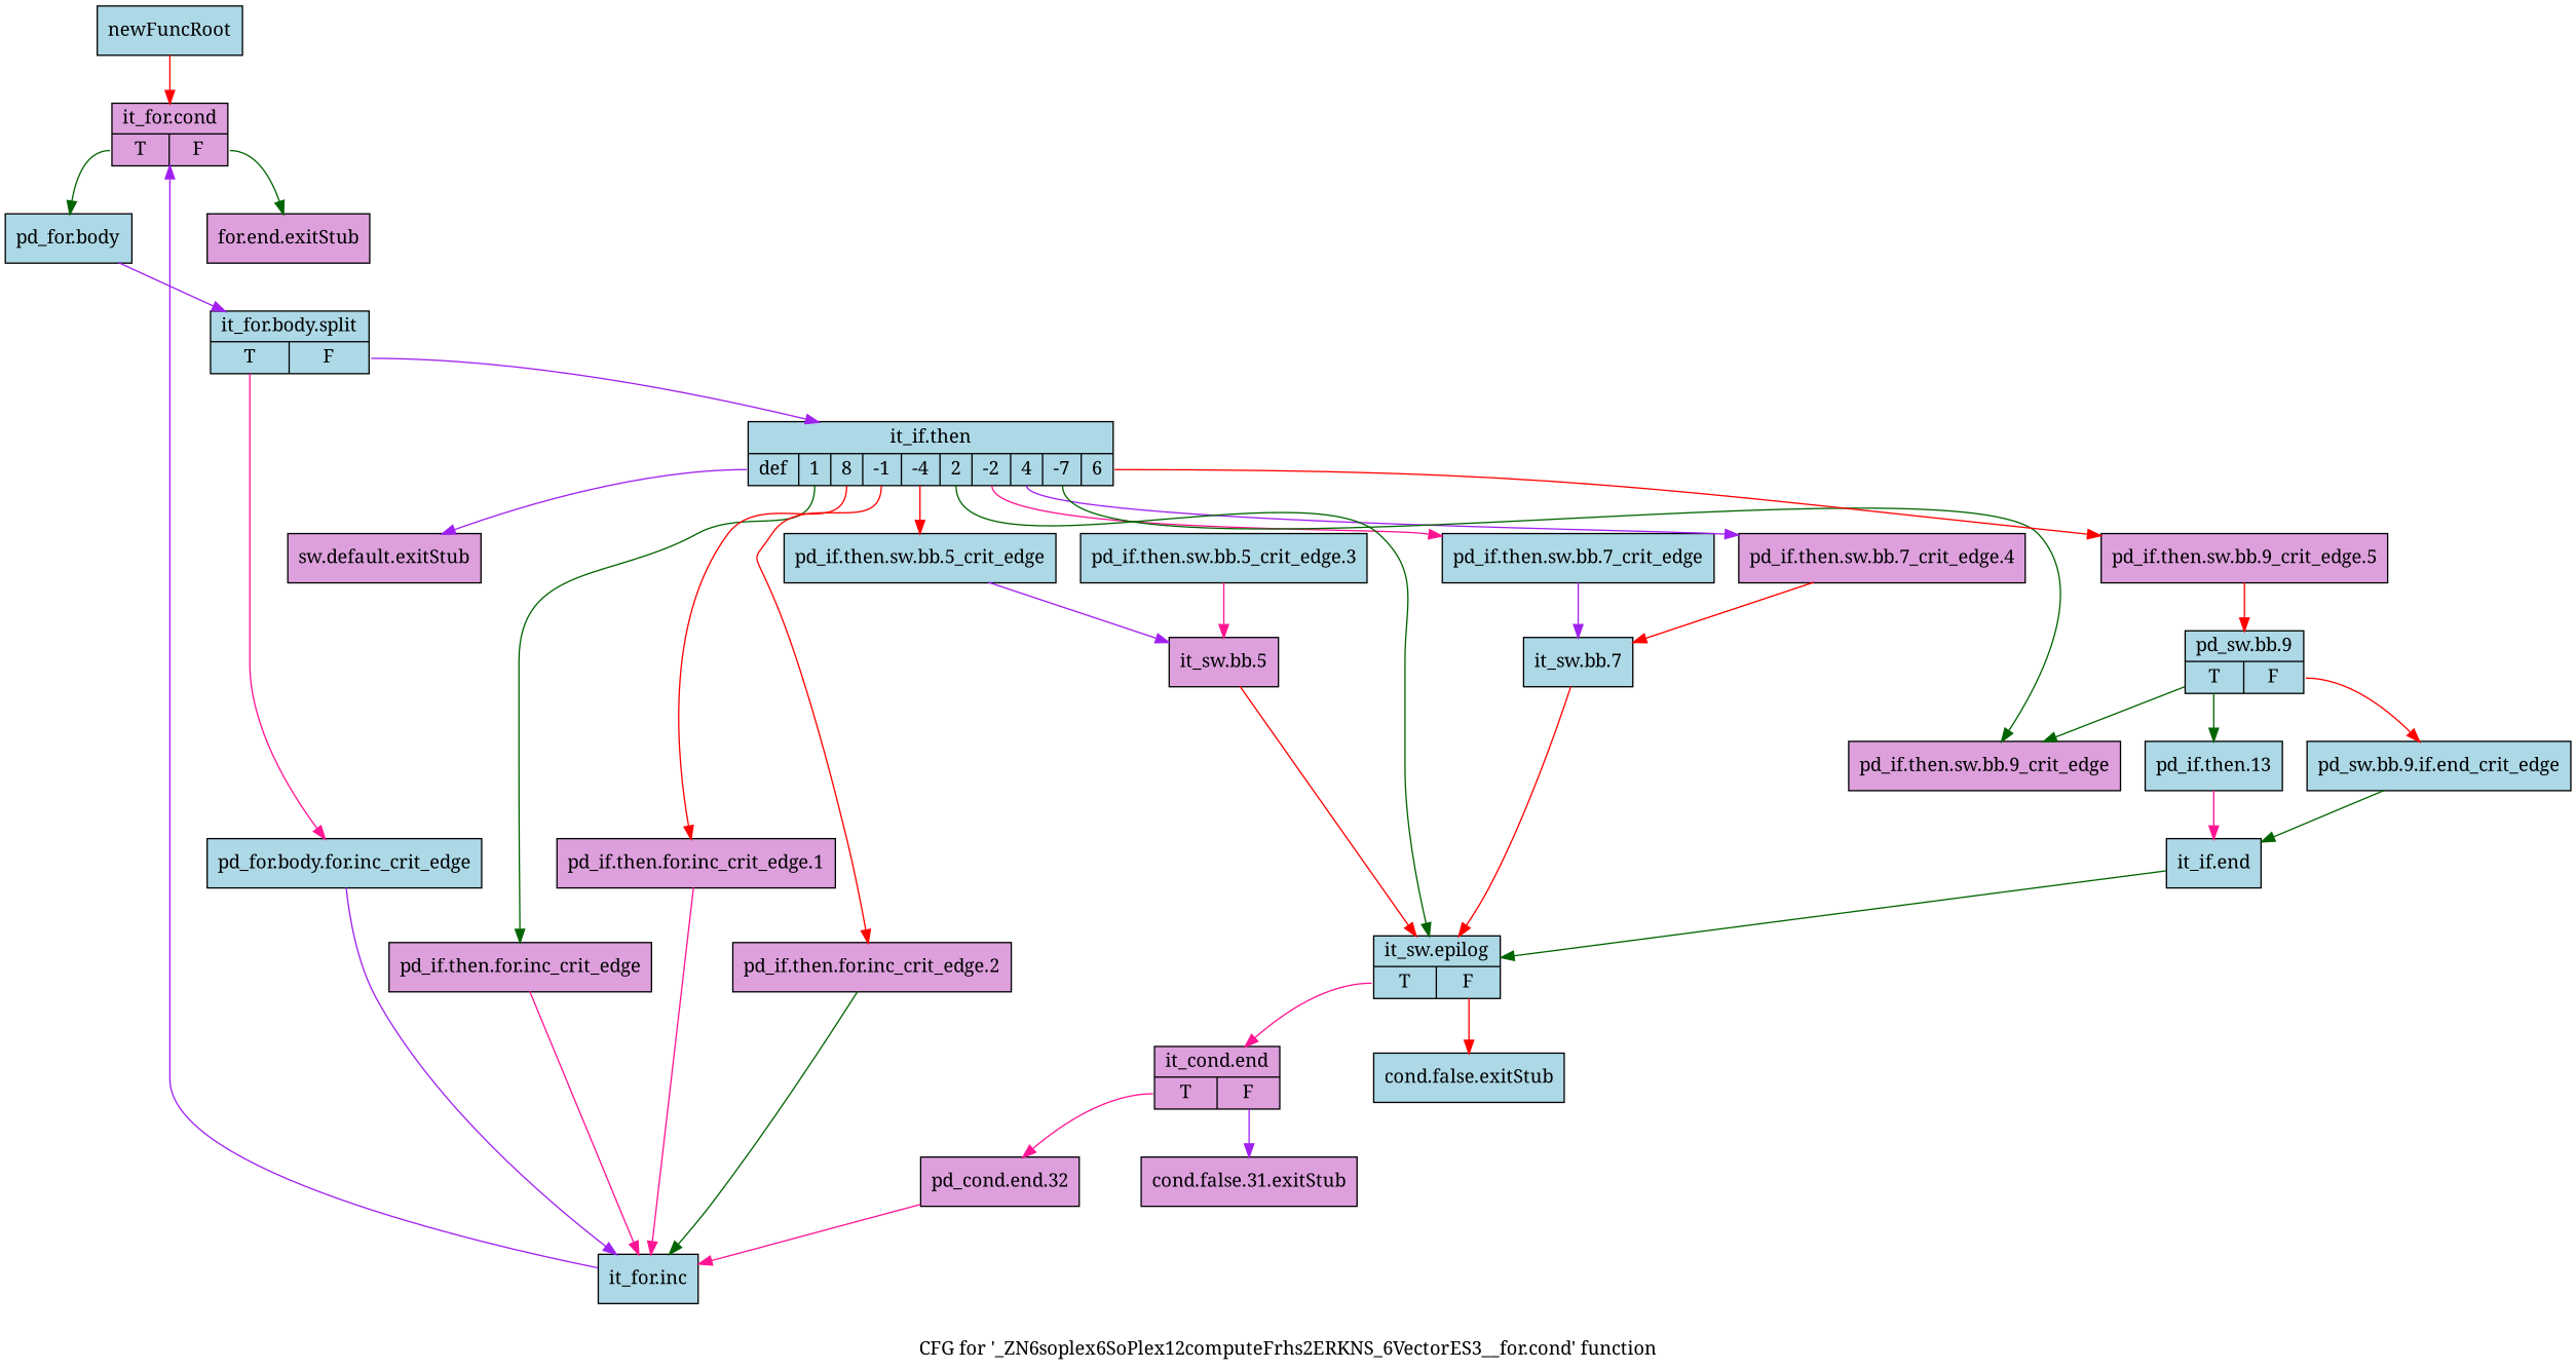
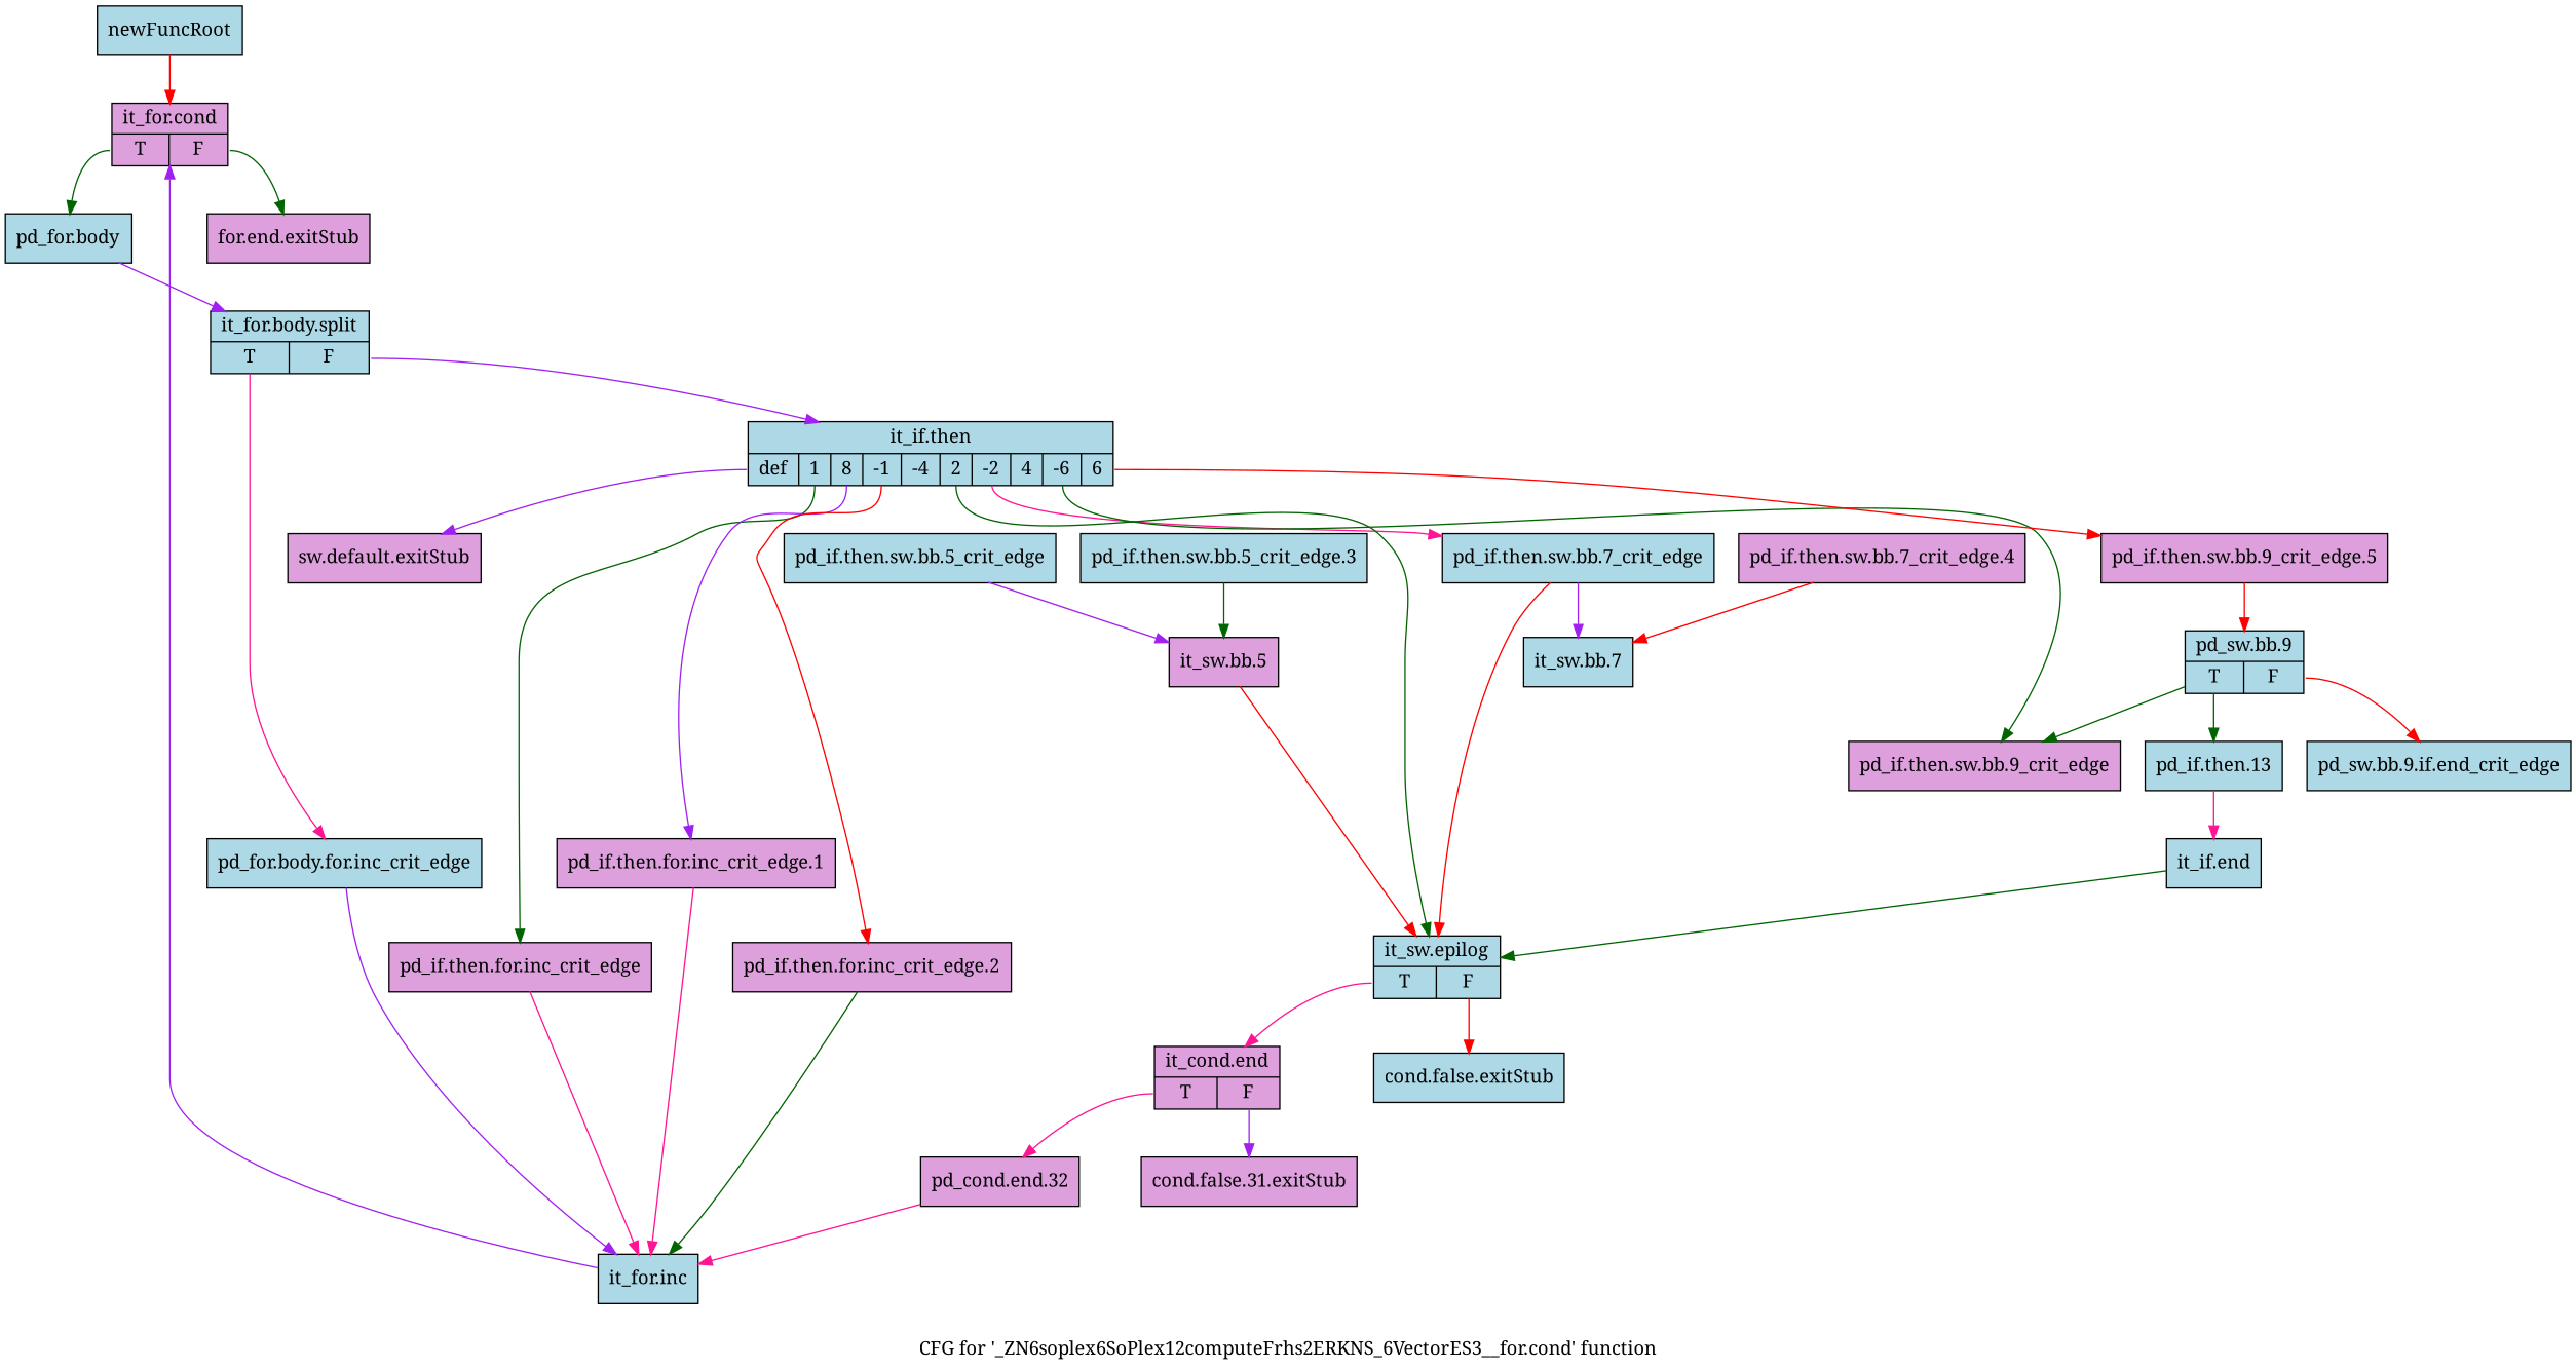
  digraph {
    fontname="Noto Serif"
    label="CFG for '_ZN6soplex6SoPlex12computeFrhs2ERKNS_6VectorES3__for.cond' function"
    node [fillcolor=lightblue fontname="Noto Serif" shape=record style=filled]
    edge [color=red fontname="Noto Serif"]
    n1 [label="{newFuncRoot}"]
    n2 [fillcolor=plum label="{it_for.cond|{<s0>T|<s1>F}}"]
    n3 [fillcolor=plum label="{for.end.exitStub}"]
    n4 [label="{pd_for.body}"]
    n5 [label="{it_for.body.split|{<s0>T|<s1>F}}"]
    n6 [fillcolor=plum label="{sw.default.exitStub}"]
    n7 [label="{cond.false.exitStub}"]
    n8 [fillcolor=plum label="{cond.false.31.exitStub}"]
    n9 [label="{pd_for.body.for.inc_crit_edge}"]
-   n10 [label="{it_if.then|{<s0>def|<s1>1|<s2>8|<s3>-1|<s4>-4|<s5>2|<s6>-2|<s7>4|<s8>-7|<s9>6}}"]
+   n10 [label="{it_if.then|{<s0>def|<s1>1|<s2>8|<s3>-1|<s4>-4|<s5>2|<s6>-2|<s7>4|<s8>-6|<s9>6}}"]
    n11 [label="{it_for.inc}"]
    n12 [fillcolor=plum label="{pd_if.then.for.inc_crit_edge}"]
    n13 [fillcolor=plum label="{pd_if.then.for.inc_crit_edge.1}"]
    n14 [fillcolor=plum label="{pd_if.then.for.inc_crit_edge.2}"]
    n15 [label="{pd_if.then.sw.bb.5_crit_edge}"]
    n16 [label="{pd_if.then.sw.bb.7_crit_edge}"]
    n17 [fillcolor=plum label="{pd_if.then.sw.bb.7_crit_edge.4}"]
    n18 [fillcolor=plum label="{pd_if.then.sw.bb.9_crit_edge}"]
    n19 [fillcolor=plum label="{pd_if.then.sw.bb.9_crit_edge.5}"]
    n20 [label="{it_sw.epilog|{<s0>T|<s1>F}}"]
    n21 [fillcolor=plum label="{it_sw.bb.5}"]
    n22 [label="{pd_if.then.sw.bb.5_crit_edge.3}"]
    n23 [label="{it_sw.bb.7}"]
    n24 [label="{pd_sw.bb.9|{<s0>T|<s1>F}}"]
    n25 [label="{pd_if.then.13}"]
    n26 [label="{pd_sw.bb.9.if.end_crit_edge}"]
    n27 [label="{it_if.end}"]
    n28 [fillcolor=plum label="{it_cond.end|{<s0>T|<s1>F}}"]
    n29 [fillcolor=plum label="{pd_cond.end.32}"]
    n1 -> n2
    n2 -> n3 [color=darkgreen tailport=s1]
    n2 -> n4 [color=darkgreen tailport=s0]
    n4 -> n5 [color=purple]
    n5 -> n9 [color=deeppink tailport=s0]
    n5 -> n10 [color=purple tailport=s1]
    n9 -> n11 [color=purple]
    n10 -> n6 [color=purple tailport=s0]
    n10 -> n12 [color=darkgreen tailport=s1]
-   n10 -> n13 [tailport=s2]
+   n10 -> n13 [color=purple tailport=s2]
    n10 -> n14 [tailport=s3]
-   n10 -> n15 [tailport=s4]
    n10 -> n16 [color=deeppink tailport=s6]
-   n10 -> n17 [color=purple tailport=s7]
    n10 -> n18 [color=darkgreen tailport=s8]
    n10 -> n19 [tailport=s9]
    n10 -> n20 [color=darkgreen tailport=s5]
    n11 -> n2 [color=purple]
    n12 -> n11 [color=deeppink]
    n13 -> n11 [color=deeppink]
    n14 -> n11 [color=darkgreen]
    n15 -> n21 [color=purple]
    n16 -> n23 [color=purple]
    n17 -> n23
    n19 -> n24
    n20 -> n7 [tailport=s1]
    n20 -> n28 [color=deeppink tailport=s0]
    n21 -> n20
-   n22 -> n21 [color=deeppink]
-   n23 -> n20
+   n22 -> n21 [color=darkgreen]
+   n16 -> n20
    n24 -> n18 [color=darkgreen]
    n24 -> n25 [color=darkgreen tailport=s0]
    n24 -> n26 [tailport=s1]
    n25 -> n27 [color=deeppink]
-   n26 -> n27 [color=darkgreen]
    n27 -> n20 [color=darkgreen]
    n28 -> n8 [color=purple tailport=s1]
    n28 -> n29 [color=deeppink tailport=s0]
    n29 -> n11 [color=deeppink]
  }
